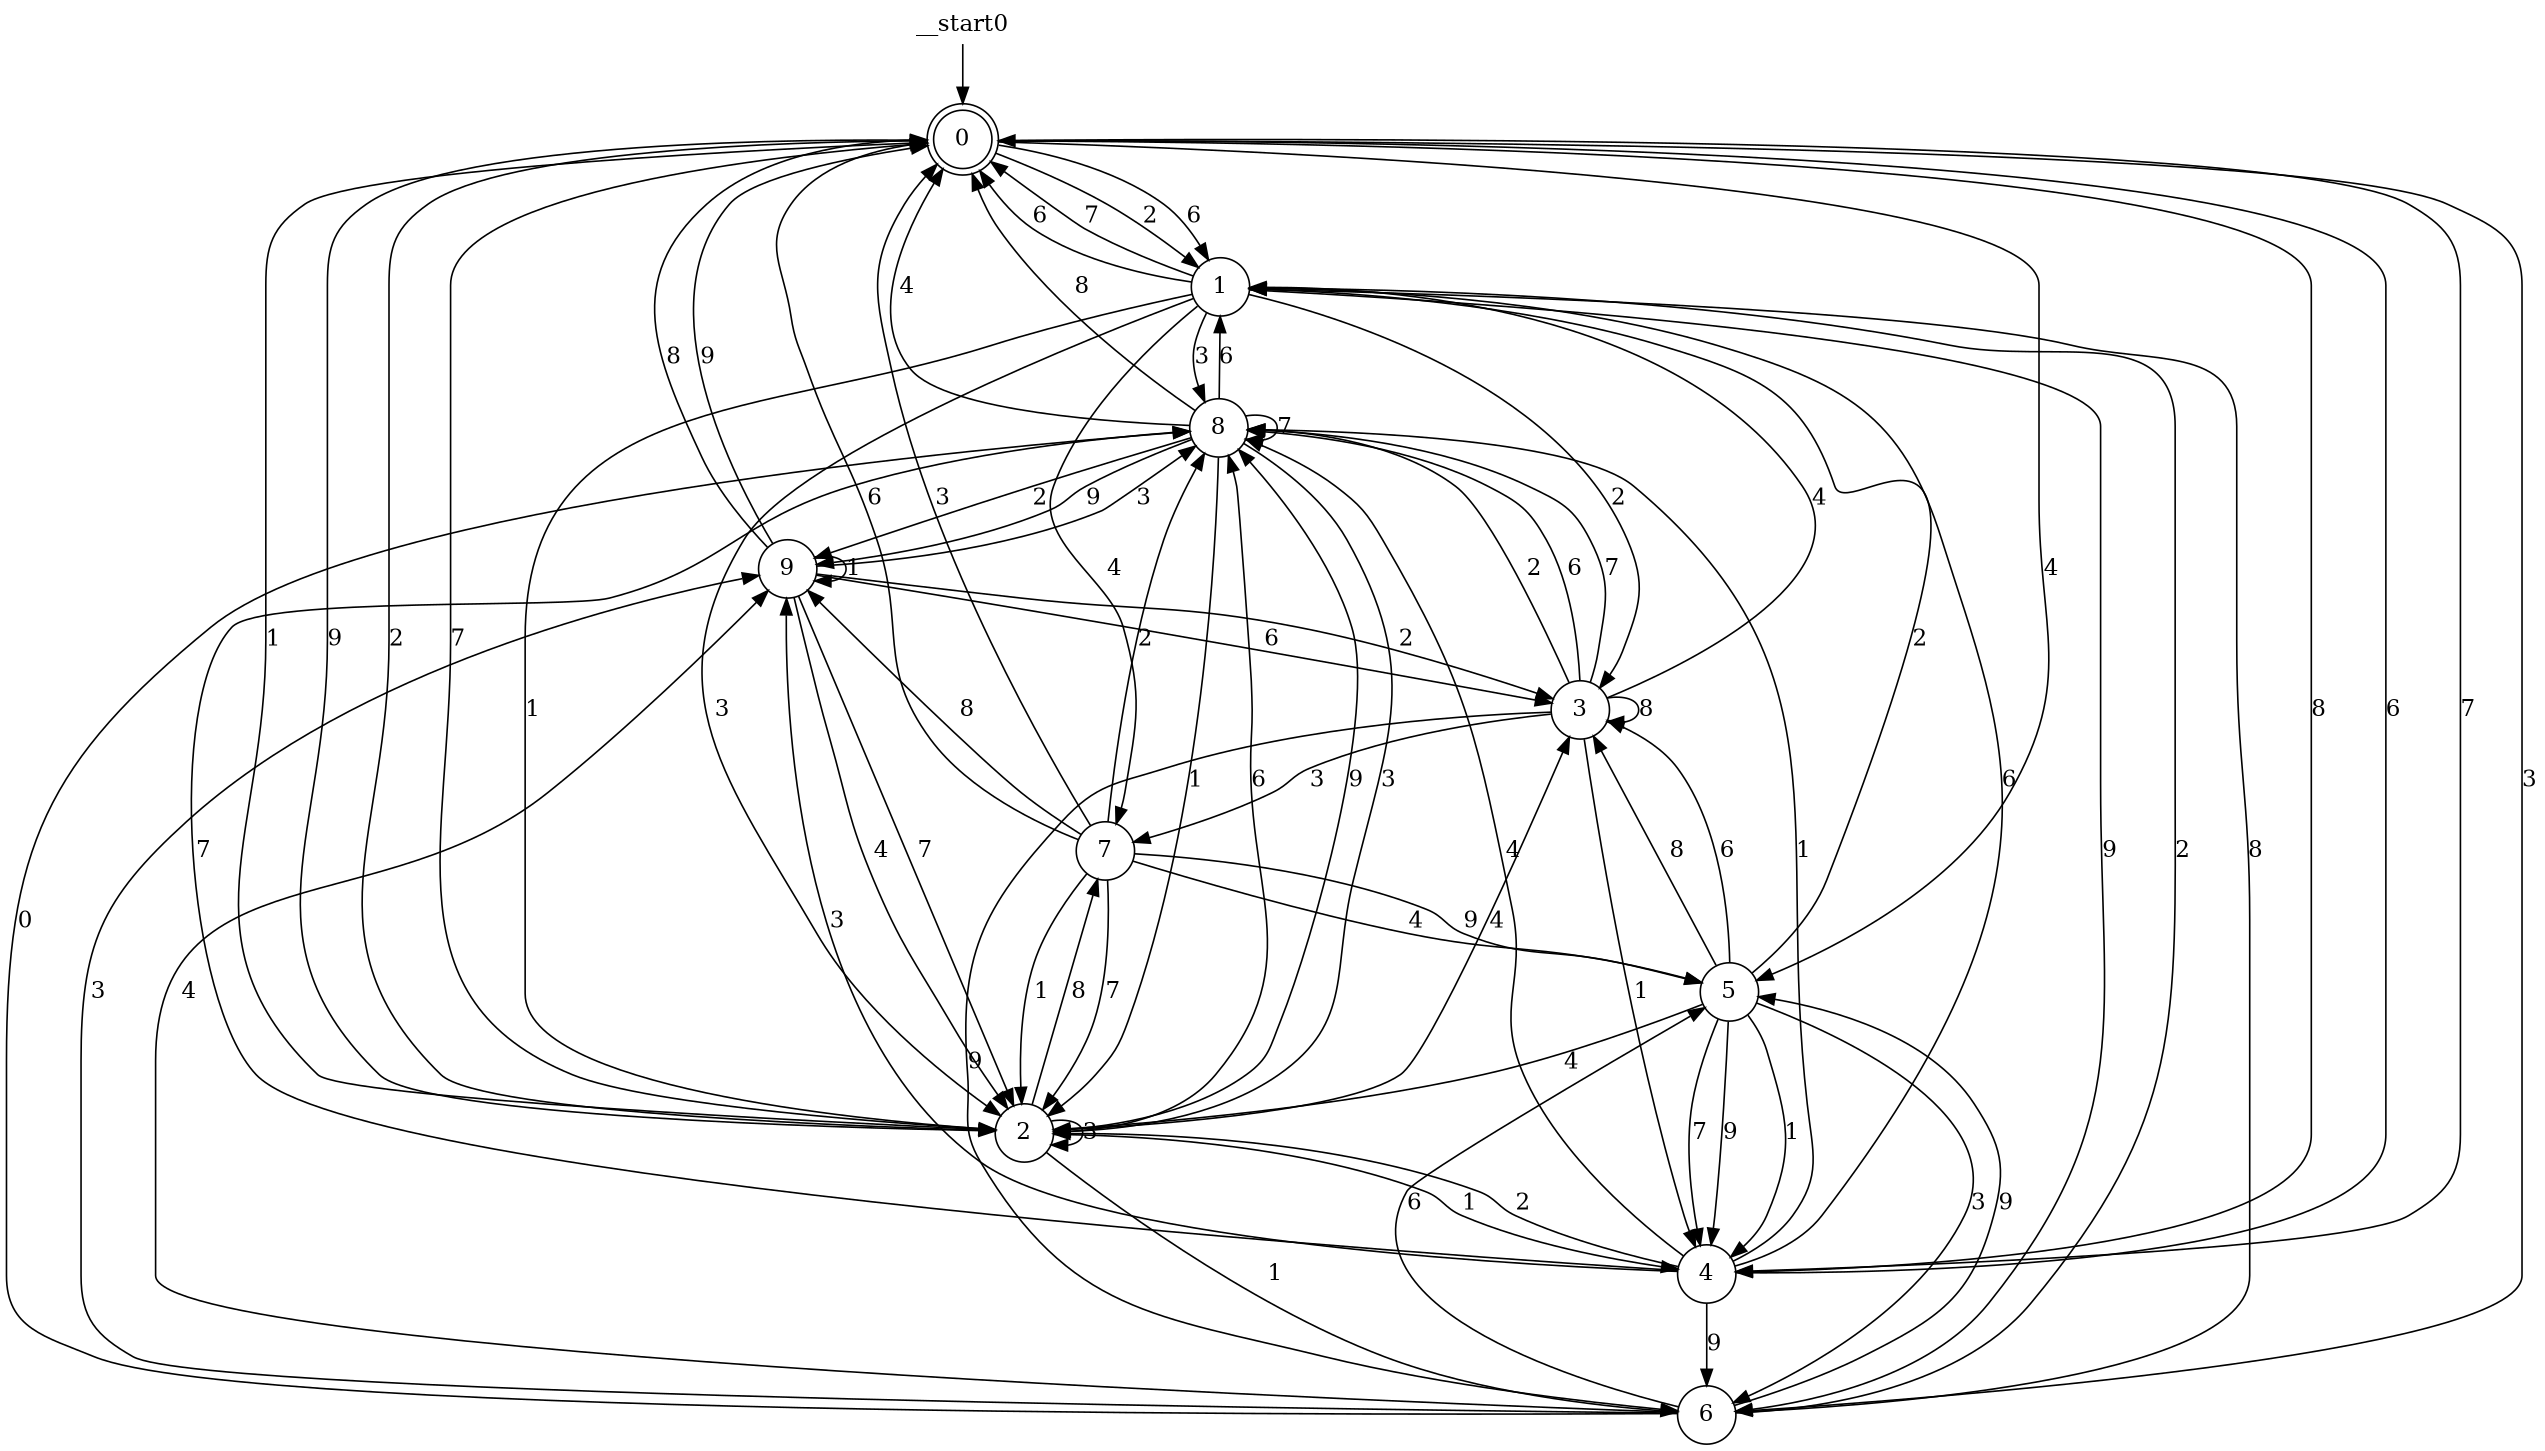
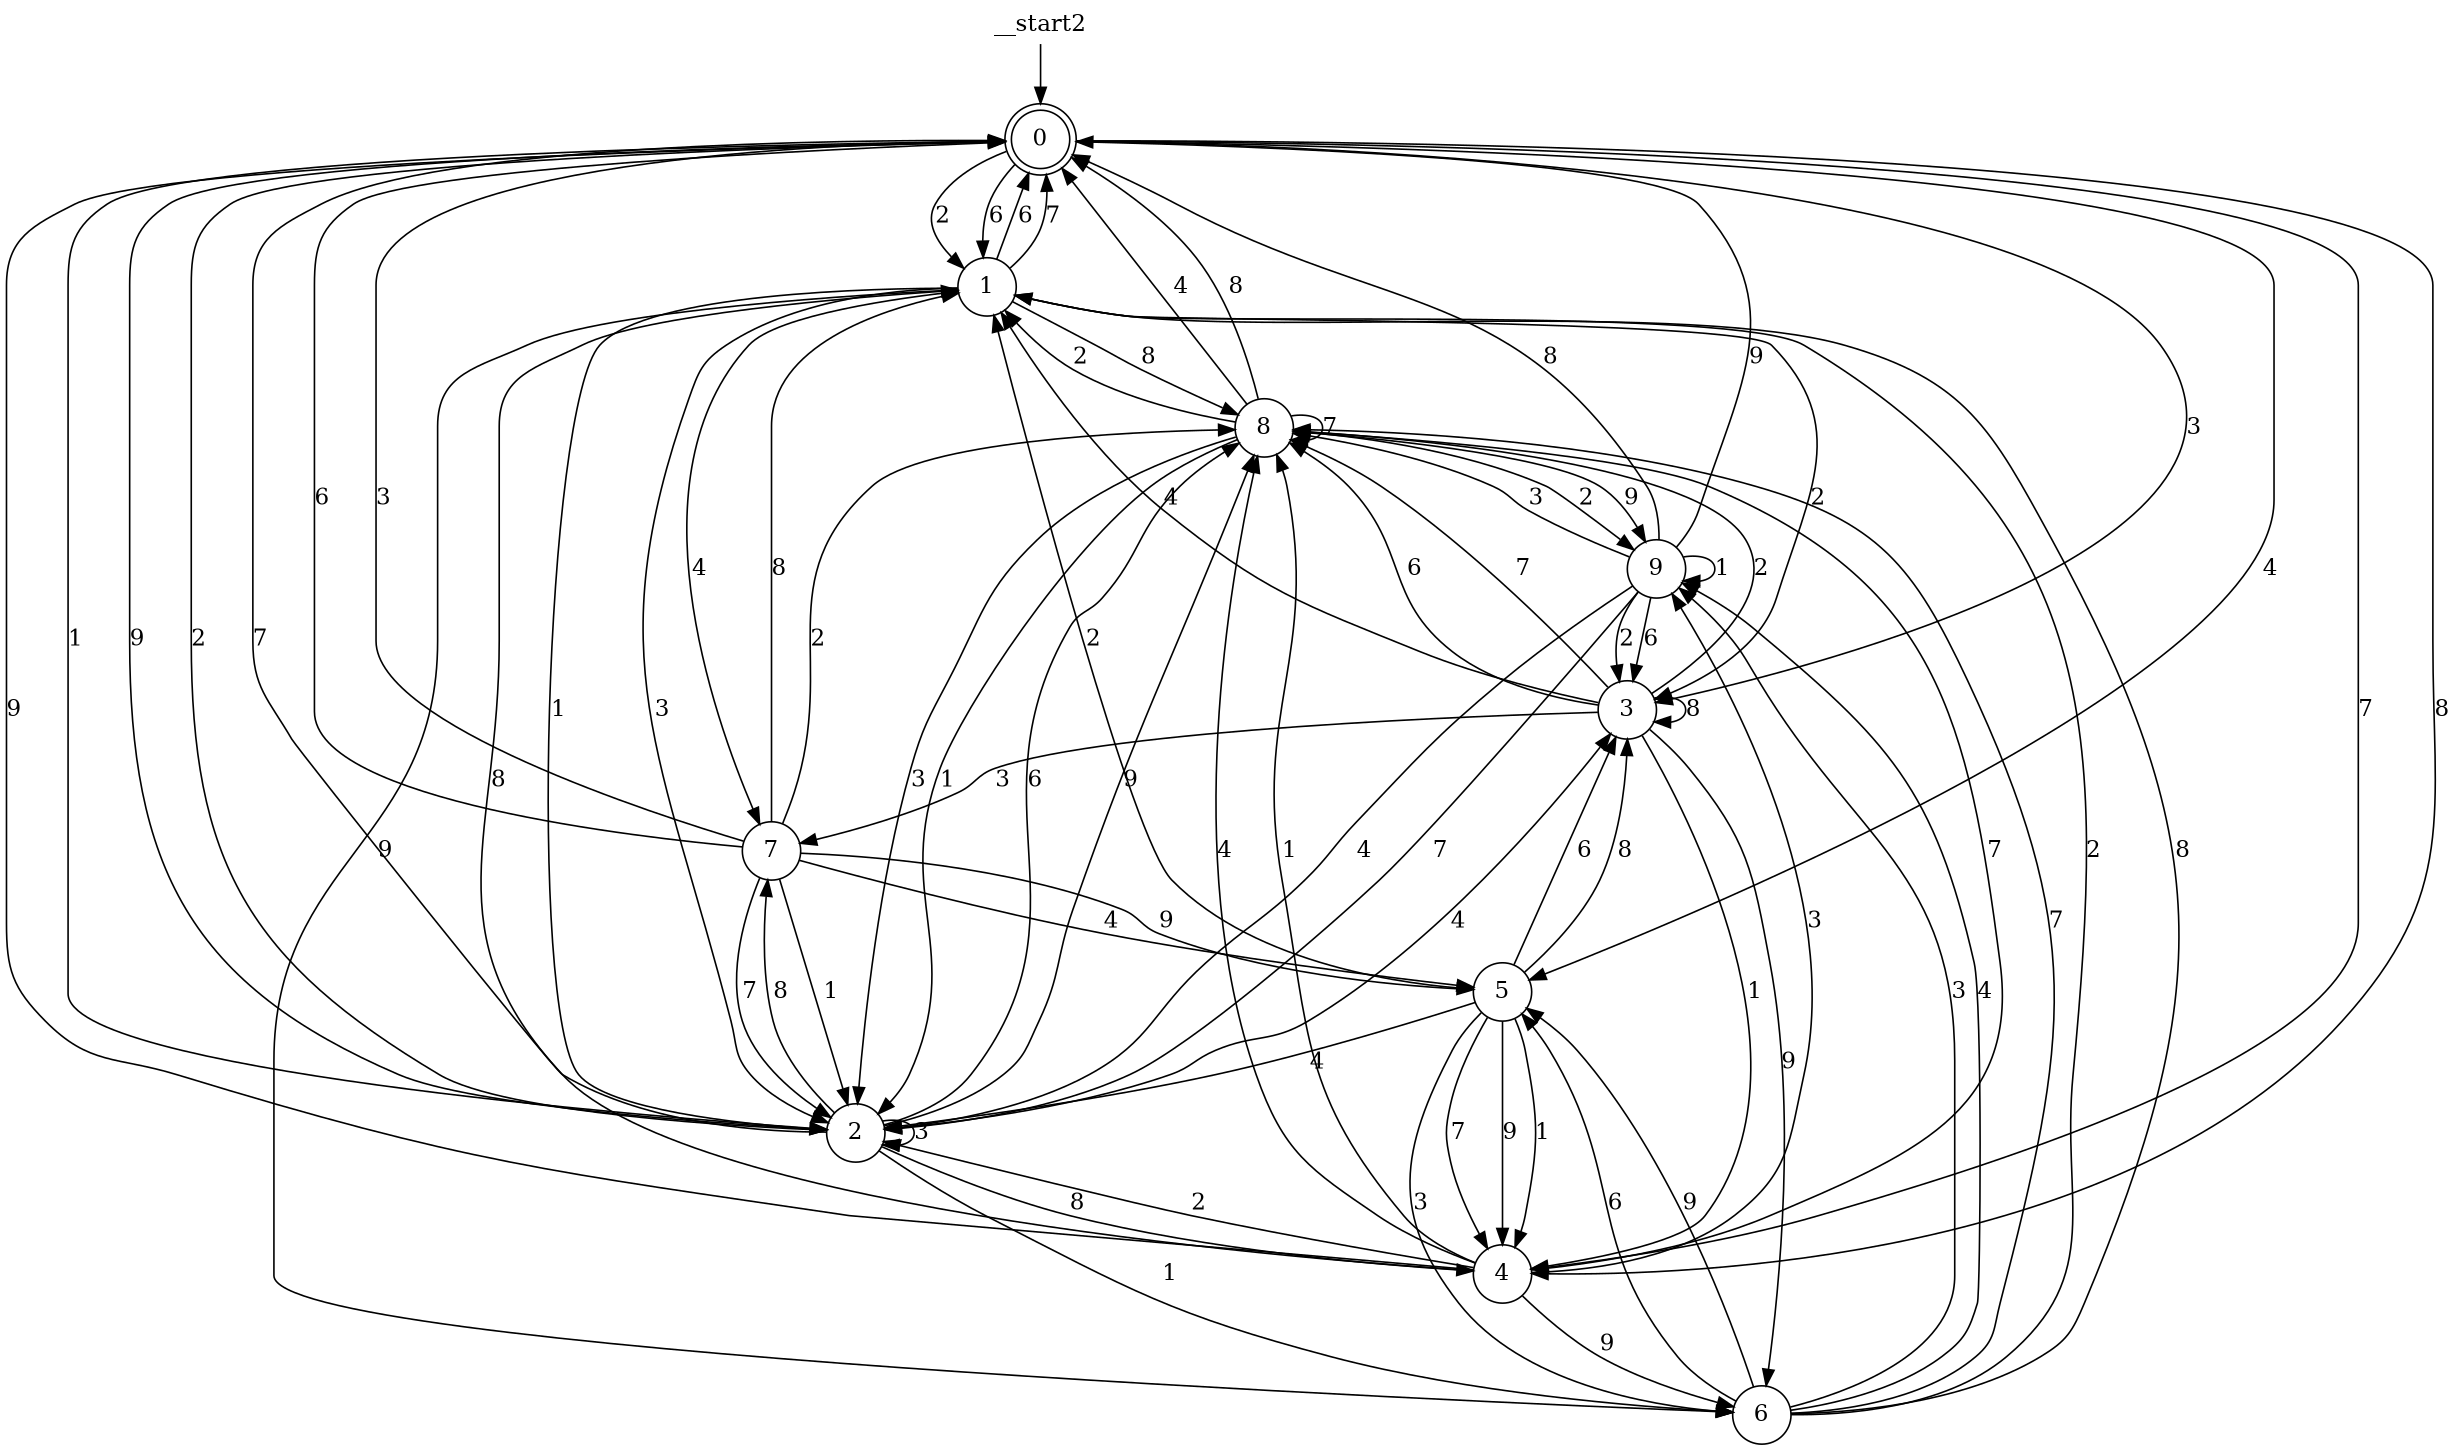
  digraph {
    node [shape=circle]
    n1 [label=0 shape=doublecircle]
    n2 [label=1]
    n3 [label=2]
    n4 [label=3]
    n5 [label=4]
    n6 [label=5]
    n7 [label=6]
    n8 [label=7]
    n9 [label=8]
    n10 [label=9]
-   __start0 [height=0 shape=none width=0]
+   __start0 [height=0 shape=none width=0 label=__start2]
    n1 -> n2 [label=2]
    n1 -> n2 [label=6]
    n1 -> n3 [label=1]
    n1 -> n3 [label=9]
-   n1 -> n7 [label=3]
+   n1 -> n4 [label=3]
    n1 -> n5 [label=7]
    n1 -> n5 [label=8]
    n1 -> n6 [label=4]
    n2 -> n1 [label=6]
    n2 -> n1 [label=7]
    n2 -> n3 [label=1]
    n2 -> n3 [label=3]
    n2 -> n4 [label=2]
    n2 -> n7 [label=9]
    n2 -> n8 [label=4]
-   n2 -> n9 [label=3]
+   n2 -> n9 [label=8]
    n3 -> n1 [label=2]
    n3 -> n1 [label=7]
    n3 -> n3 [label=3]
    n3 -> n4 [label=4]
-   n3 -> n5 [label=1]
+   n3 -> n5 [label=8]
    n3 -> n7 [label=1]
    n3 -> n8 [label=8]
    n3 -> n9 [label=6]
    n3 -> n9 [label=9]
    n4 -> n2 [label=4]
    n4 -> n4 [label=8]
    n4 -> n5 [label=1]
    n4 -> n7 [label=9]
    n4 -> n8 [label=3]
    n4 -> n9 [label=2]
    n4 -> n9 [label=6]
    n4 -> n9 [label=7]
-   n5 -> n1 [label=6]
-   n5 -> n2 [label=6]
+   n5 -> n1 [label=9]
+   n5 -> n2 [label=8]
    n5 -> n3 [label=2]
    n5 -> n7 [label=9]
    n5 -> n9 [label=1]
    n5 -> n9 [label=7]
    n5 -> n9 [label=4]
    n5 -> n10 [label=3]
    n6 -> n2 [label=2]
    n6 -> n3 [label=4]
    n6 -> n4 [label=6]
    n6 -> n4 [label=8]
    n6 -> n5 [label=1]
    n6 -> n5 [label=7]
    n6 -> n5 [label=9]
    n6 -> n7 [label=3]
    n7 -> n2 [label=2]
    n7 -> n2 [label=8]
    n7 -> n6 [label=6]
    n7 -> n6 [label=9]
-   n7 -> n9 [label=0]
+   n7 -> n9 [label=7]
    n7 -> n10 [label=3]
    n7 -> n10 [label=4]
    n8 -> n1 [label=6]
    n8 -> n1 [label=3]
-   n8 -> n10 [label=8]
+   n8 -> n2 [label=8]
    n8 -> n3 [label=1]
    n8 -> n3 [label=7]
    n8 -> n6 [label=9]
    n8 -> n6 [label=4]
    n8 -> n9 [label=2]
    n9 -> n1 [label=4]
    n9 -> n1 [label=8]
-   n9 -> n2 [label=6]
+   n9 -> n2 [label=2]
    n9 -> n3 [label=1]
    n9 -> n3 [label=3]
    n9 -> n9 [label=7]
    n9 -> n10 [label=2]
    n9 -> n10 [label=9]
    n10 -> n1 [label=9]
    n10 -> n1 [label=8]
    n10 -> n3 [label=7]
    n10 -> n3 [label=4]
    n10 -> n4 [label=2]
    n10 -> n4 [label=6]
    n10 -> n9 [label=3]
    n10 -> n10 [label=1]
    __start0 -> n1
  }
